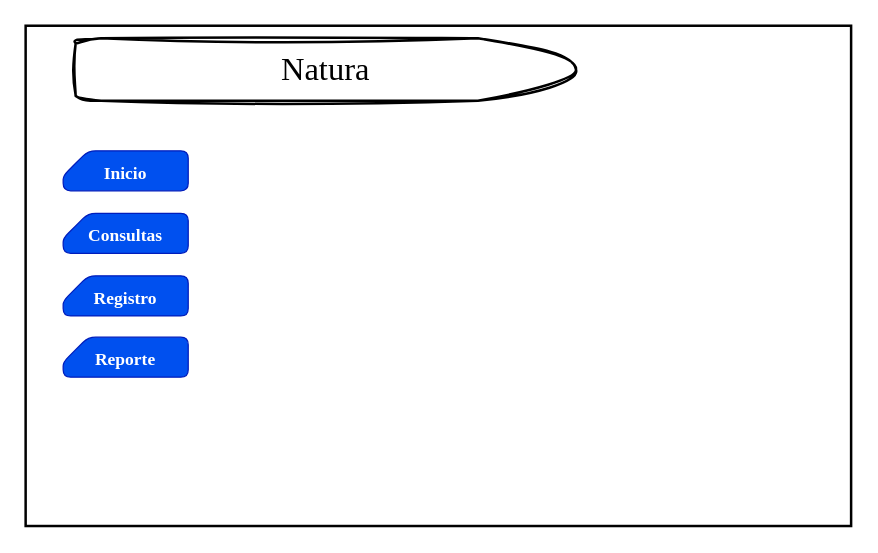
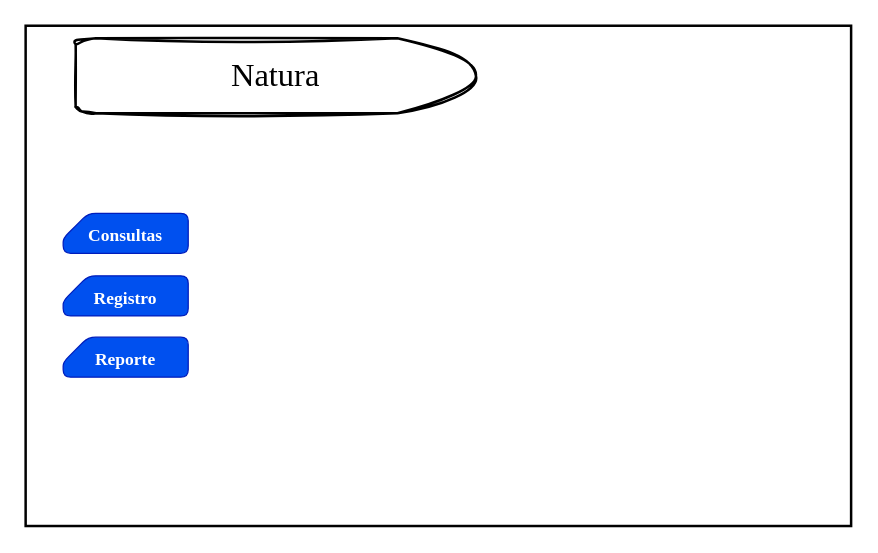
  <mxCell id="0" />
  <mxCell id="1" parent="0" />
  <mxCell id="2" value="" style="rounded=0;whiteSpace=wrap;html=1;absoluteArcSize=1;arcSize=14;strokeWidth=2;hachureGap=4;fontFamily=Architects Daughter;fontSource=https%3A%2F%2Ffonts.googleapis.com%2Fcss%3Ffamily%3DArchitects%2BDaughter;fillColor=#FFFFFF;" vertex="1" parent="1"><mxGeometry x="20" y="20" width="660" height="400" as="geometry" /></mxCell>
- <mxCell id="3" value="Inicio" style="verticalLabelPosition=bottom;verticalAlign=top;html=1;shape=card;whiteSpace=wrap;size=20;arcSize=12;hachureGap=4;fontFamily=Architects Daughter;fontSource=https%3A%2F%2Ffonts.googleapis.com%2Fcss%3Ffamily%3DArchitects%2BDaughter;rounded=1;fillColor=#0050ef;fontColor=#ffffff;strokeColor=#001DBC;align=center;spacingTop=-28;fontStyle=1;fontSize=14;" vertex="1" parent="1"><mxGeometry x="50" y="120" width="100" height="32" as="geometry" /></mxCell>
  <mxCell id="4" value="Registro" style="verticalLabelPosition=bottom;verticalAlign=top;html=1;shape=card;whiteSpace=wrap;size=20;arcSize=12;hachureGap=4;fontFamily=Architects Daughter;fontSource=https%3A%2F%2Ffonts.googleapis.com%2Fcss%3Ffamily%3DArchitects%2BDaughter;rounded=1;fillColor=#0050ef;fontColor=#ffffff;strokeColor=#001DBC;align=center;spacingTop=-28;fontStyle=1;fontSize=14;" vertex="1" parent="1"><mxGeometry x="50" y="220" width="100" height="32" as="geometry" /></mxCell>
  <mxCell id="5" value="Consultas" style="verticalLabelPosition=bottom;verticalAlign=top;html=1;shape=card;whiteSpace=wrap;size=20;arcSize=12;hachureGap=4;fontFamily=Architects Daughter;fontSource=https%3A%2F%2Ffonts.googleapis.com%2Fcss%3Ffamily%3DArchitects%2BDaughter;rounded=1;fillColor=#0050ef;fontColor=#ffffff;strokeColor=#001DBC;align=center;spacingTop=-28;fontStyle=1;fontSize=14;" vertex="1" parent="1"><mxGeometry x="50" y="170" width="100" height="32" as="geometry" /></mxCell>
- <mxCell id="6" value="Natura" style="strokeWidth=2;html=1;shape=mxgraph.flowchart.delay;whiteSpace=wrap;sketch=1;hachureGap=4;jiggle=2;curveFitting=1;fontFamily=Architects Daughter;fontSource=https%3A%2F%2Ffonts.googleapis.com%2Fcss%3Ffamily%3DArchitects%2BDaughter;fontSize=26;" vertex="1" parent="1"><mxGeometry x="60" y="30" width="400" height="50" as="geometry" /></mxCell>
+ <mxCell id="6" value="Natura" style="strokeWidth=2;html=1;shape=mxgraph.flowchart.delay;whiteSpace=wrap;sketch=1;hachureGap=4;jiggle=2;curveFitting=1;fontFamily=Architects Daughter;fontSource=https%3A%2F%2Ffonts.googleapis.com%2Fcss%3Ffamily%3DArchitects%2BDaughter;fontSize=26;" vertex="1" parent="1"><mxGeometry x="60" y="30" width="320" height="60" as="geometry" /></mxCell>
  <mxCell id="7" value="Reporte" style="verticalLabelPosition=bottom;verticalAlign=top;html=1;shape=card;whiteSpace=wrap;size=20;arcSize=12;hachureGap=4;fontFamily=Architects Daughter;fontSource=https%3A%2F%2Ffonts.googleapis.com%2Fcss%3Ffamily%3DArchitects%2BDaughter;rounded=1;fillColor=#0050ef;fontColor=#ffffff;strokeColor=#001DBC;align=center;spacingTop=-28;fontStyle=1;fontSize=14;" vertex="1" parent="1"><mxGeometry x="50" y="269" width="100" height="32" as="geometry" /></mxCell>
